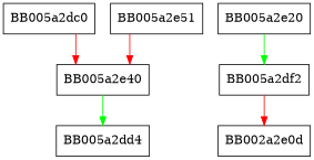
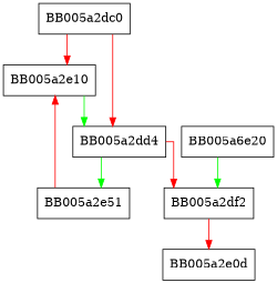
  digraph {
    splines=ortho
    node [shape=box]
    edge [color=red]
    BB005a2dc0
-   BB005a2e40
+   BB005a2e40 [label=BB005a2e10]
    BB005a2dd4
    BB005a2e51
    BB005a2df2
-   BB005a2e0d [label=BB002a2e0d]
-   BB005a2e20
+   BB005a2e0d
+   BB005a2e20 [label=BB005a6e20]
    BB005a2dc0 -> BB005a2e40
+   BB005a2dc0 -> BB005a2dd4
    BB005a2e40 -> BB005a2dd4 [color=green]
+   BB005a2dd4 -> BB005a2e51 [color=green]
+   BB005a2dd4 -> BB005a2df2
    BB005a2e51 -> BB005a2e40
    BB005a2df2 -> BB005a2e0d
    BB005a2e20 -> BB005a2df2 [color=green]
  }
